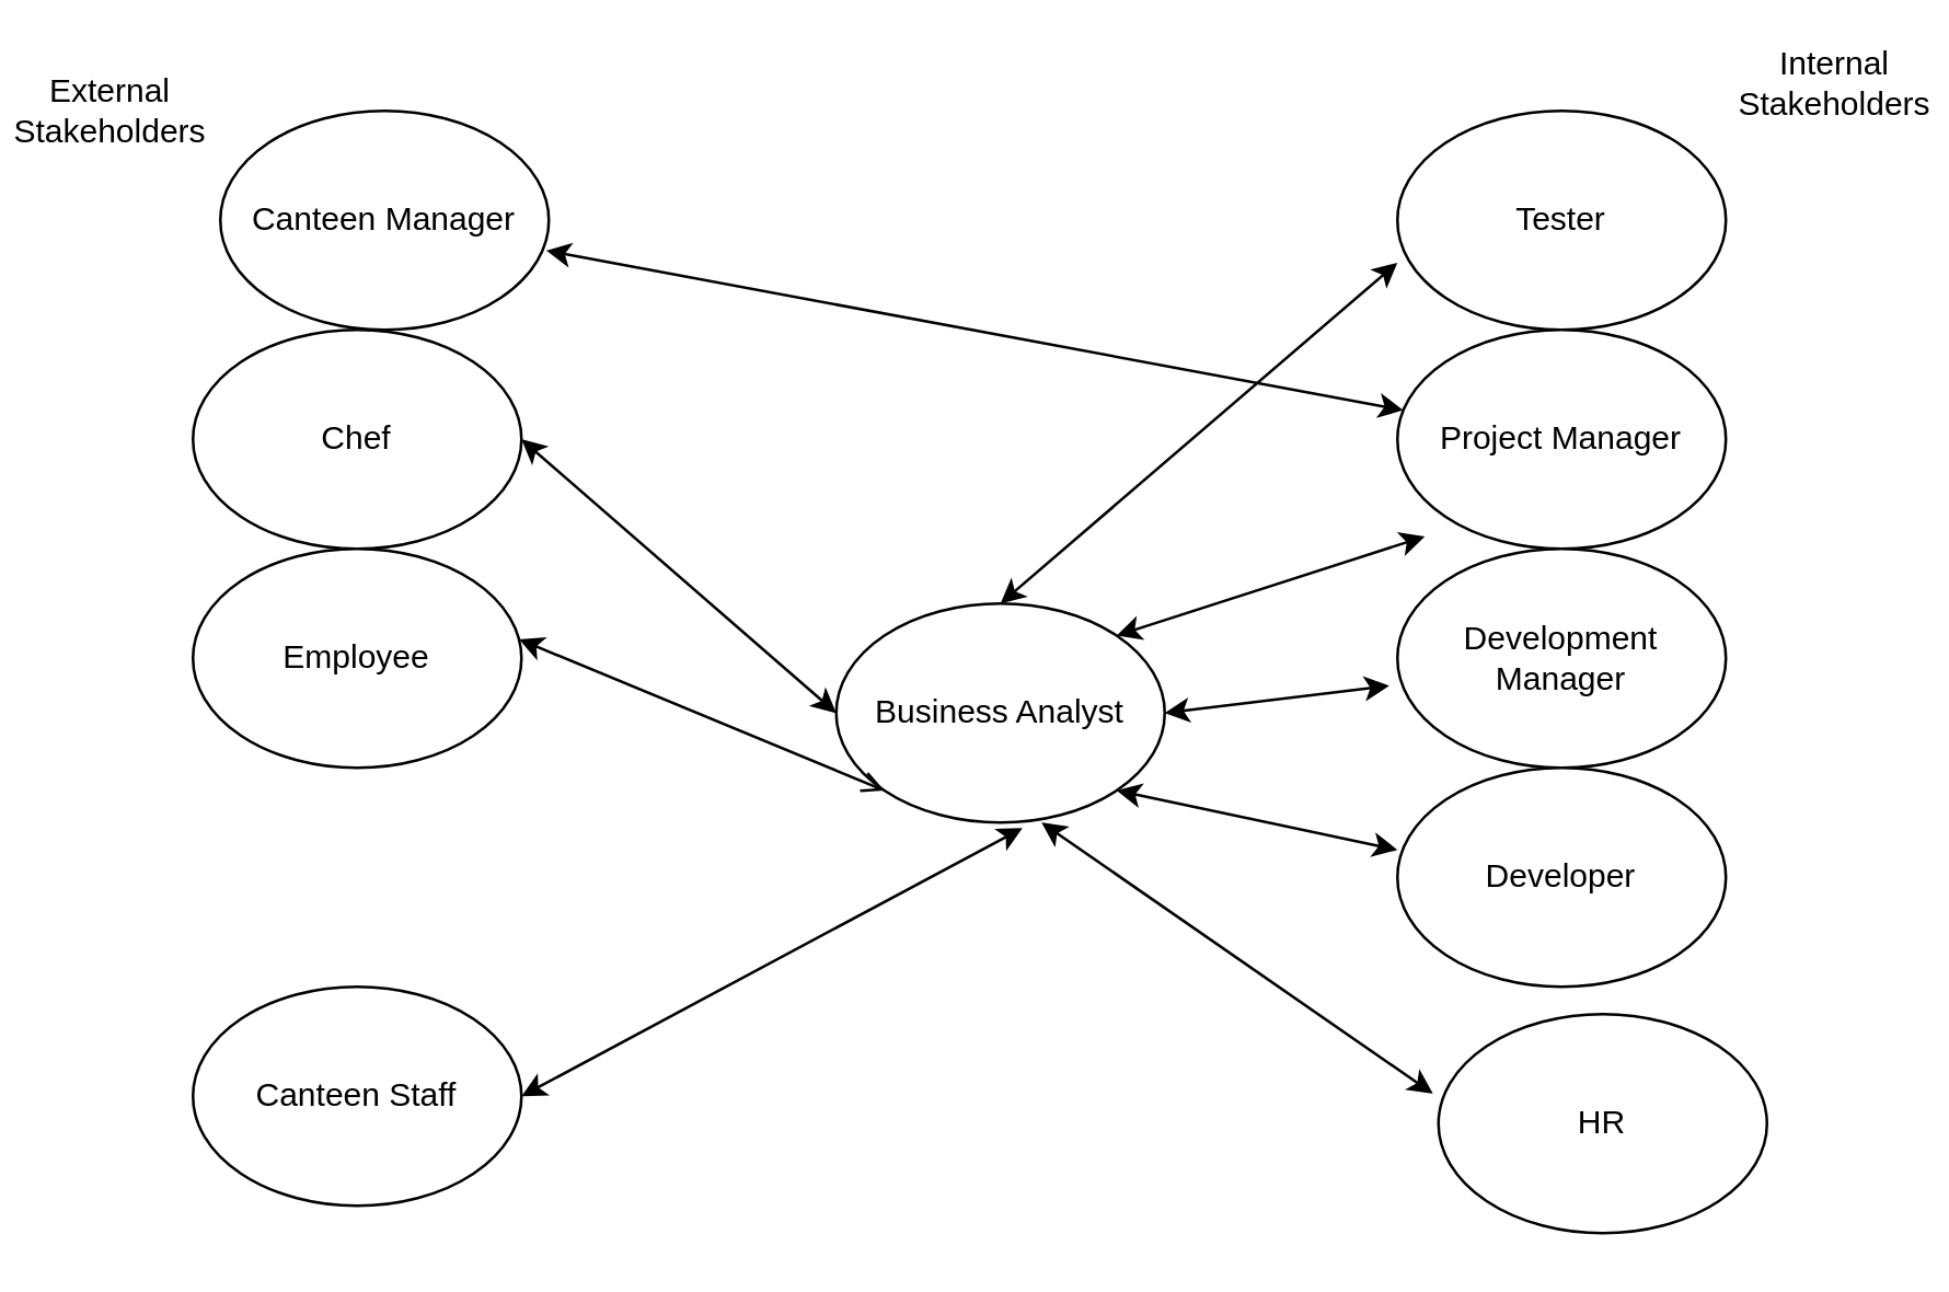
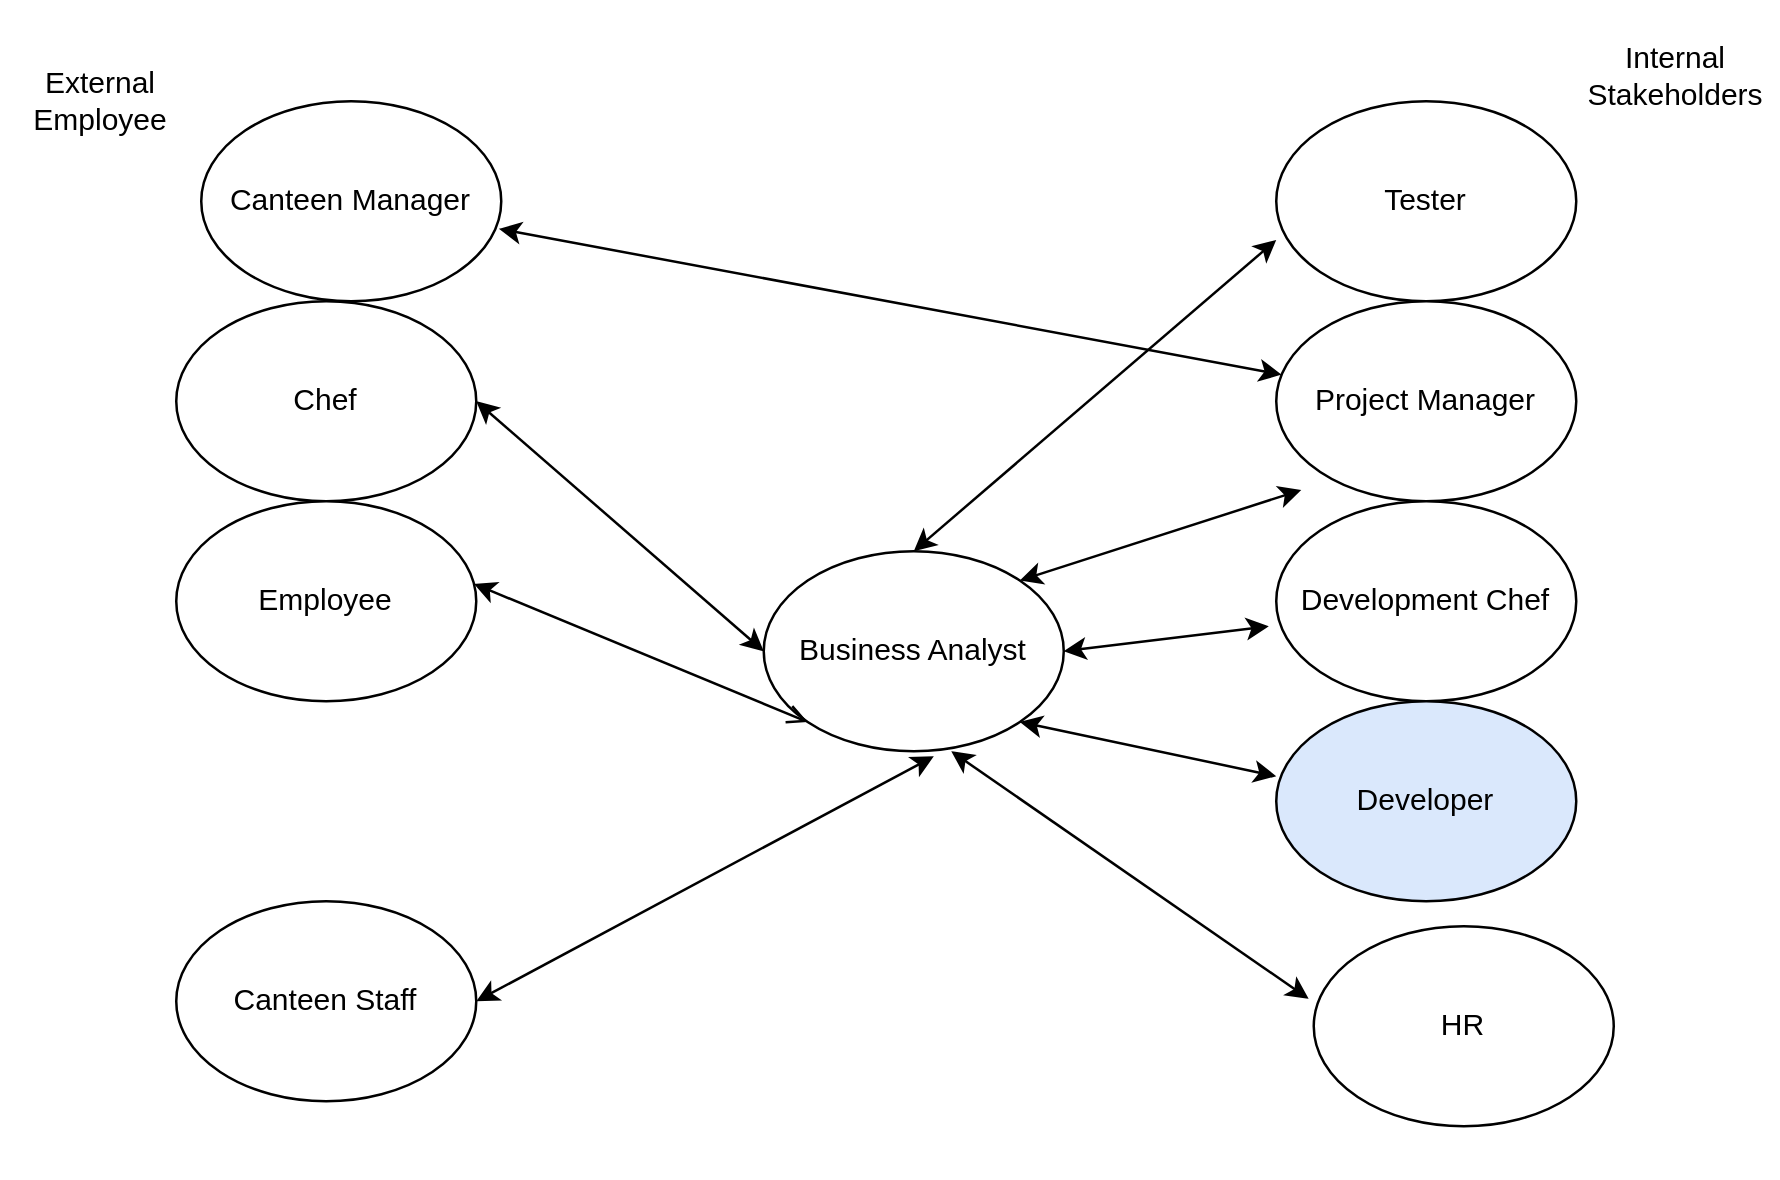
  <mxCell id="0" />
  <mxCell id="1" parent="0" />
  <mxCell id="2" value="Business Analyst" style="ellipse;whiteSpace=wrap;html=1;" vertex="1" parent="1"><mxGeometry x="305" y="220" width="120" height="80" as="geometry" /></mxCell>
  <mxCell id="3" value="&lt;span&gt;Canteen Manager&lt;/span&gt;" style="ellipse;whiteSpace=wrap;html=1;" vertex="1" parent="1"><mxGeometry x="80" y="40" width="120" height="80" as="geometry" /></mxCell>
  <mxCell id="4" value="&lt;span&gt;Chef&lt;/span&gt;" style="ellipse;whiteSpace=wrap;html=1;" vertex="1" parent="1"><mxGeometry x="70" y="120" width="120" height="80" as="geometry" /></mxCell>
  <mxCell id="5" value="Employee" style="ellipse;whiteSpace=wrap;html=1;" vertex="1" parent="1"><mxGeometry x="70" y="200" width="120" height="80" as="geometry" /></mxCell>
  <mxCell id="6" value="Tester" style="ellipse;whiteSpace=wrap;html=1;" vertex="1" parent="1"><mxGeometry x="510" y="40" width="120" height="80" as="geometry" /></mxCell>
  <mxCell id="7" value="Project Manager" style="ellipse;whiteSpace=wrap;html=1;" vertex="1" parent="1"><mxGeometry x="510" y="120" width="120" height="80" as="geometry" /></mxCell>
- <mxCell id="8" value="Development Manager" style="ellipse;whiteSpace=wrap;html=1;" vertex="1" parent="1"><mxGeometry x="510" y="200" width="120" height="80" as="geometry" /></mxCell>
- <mxCell id="9" value="Developer" style="ellipse;whiteSpace=wrap;html=1;" vertex="1" parent="1"><mxGeometry x="510" y="280" width="120" height="80" as="geometry" /></mxCell>
+ <mxCell id="8" value="Development Chef" style="ellipse;whiteSpace=wrap;html=1;" vertex="1" parent="1"><mxGeometry x="510" y="200" width="120" height="80" as="geometry" /></mxCell>
+ <mxCell id="9" value="Developer" style="ellipse;whiteSpace=wrap;html=1;fillColor=#dae8fc;" vertex="1" parent="1"><mxGeometry x="510" y="280" width="120" height="80" as="geometry" /></mxCell>
  <mxCell id="10" value="" style="endArrow=classic;startArrow=classic;html=1;exitX=0.992;exitY=0.638;exitDx=0;exitDy=0;exitPerimeter=0;" edge="1" parent="1" source="3" target="7"><mxGeometry width="50" height="50" relative="1" as="geometry"><mxPoint x="210" y="170" as="sourcePoint" /><mxPoint x="260" y="120" as="targetPoint" /></mxGeometry></mxCell>
  <mxCell id="11" value="" style="endArrow=classic;startArrow=classic;html=1;exitX=1;exitY=0.5;exitDx=0;exitDy=0;entryX=0;entryY=0.5;entryDx=0;entryDy=0;" edge="1" parent="1" source="4" target="2"><mxGeometry width="50" height="50" relative="1" as="geometry"><mxPoint x="209.04" y="101.04" as="sourcePoint" /><mxPoint x="342.133" y="236.535" as="targetPoint" /></mxGeometry></mxCell>
  <mxCell id="12" value="" style="endArrow=open;startArrow=classic;html=1;exitX=0.992;exitY=0.413;exitDx=0;exitDy=0;exitPerimeter=0;entryX=0;entryY=1;entryDx=0;entryDy=0;" edge="1" parent="1" source="5" target="2"><mxGeometry width="50" height="50" relative="1" as="geometry"><mxPoint x="219.04" y="111.04" as="sourcePoint" /><mxPoint x="352.133" y="246.535" as="targetPoint" /></mxGeometry></mxCell>
  <mxCell id="13" value="" style="endArrow=classic;startArrow=classic;html=1;exitX=0.5;exitY=0;exitDx=0;exitDy=0;" edge="1" parent="1" source="2"><mxGeometry width="50" height="50" relative="1" as="geometry"><mxPoint x="376.91" y="-40" as="sourcePoint" /><mxPoint x="510.003" y="95.495" as="targetPoint" /></mxGeometry></mxCell>
  <mxCell id="14" value="" style="endArrow=classic;startArrow=classic;html=1;exitX=1;exitY=0;exitDx=0;exitDy=0;" edge="1" parent="1" source="2"><mxGeometry width="50" height="50" relative="1" as="geometry"><mxPoint x="386.91" y="60" as="sourcePoint" /><mxPoint x="520.003" y="195.495" as="targetPoint" /></mxGeometry></mxCell>
  <mxCell id="15" value="" style="endArrow=classic;startArrow=classic;html=1;exitX=1;exitY=0.5;exitDx=0;exitDy=0;entryX=-0.025;entryY=0.625;entryDx=0;entryDy=0;entryPerimeter=0;" edge="1" parent="1" source="2" target="8"><mxGeometry width="50" height="50" relative="1" as="geometry"><mxPoint x="386.91" y="190" as="sourcePoint" /><mxPoint x="520.003" y="325.495" as="targetPoint" /></mxGeometry></mxCell>
  <mxCell id="16" value="" style="endArrow=classic;startArrow=classic;html=1;exitX=1;exitY=1;exitDx=0;exitDy=0;entryX=0;entryY=0.375;entryDx=0;entryDy=0;entryPerimeter=0;" edge="1" parent="1" source="2" target="9"><mxGeometry width="50" height="50" relative="1" as="geometry"><mxPoint x="269.04" y="161.04" as="sourcePoint" /><mxPoint x="402.133" y="296.535" as="targetPoint" /></mxGeometry></mxCell>
  <mxCell id="17" value="HR" style="ellipse;whiteSpace=wrap;html=1;" vertex="1" parent="1"><mxGeometry x="525" y="370" width="120" height="80" as="geometry" /></mxCell>
  <mxCell id="18" value="" style="endArrow=classic;startArrow=classic;html=1;exitX=0.625;exitY=1;exitDx=0;exitDy=0;exitPerimeter=0;entryX=-0.017;entryY=0.363;entryDx=0;entryDy=0;entryPerimeter=0;" edge="1" parent="1" source="2" target="17"><mxGeometry width="50" height="50" relative="1" as="geometry"><mxPoint x="200" y="330" as="sourcePoint" /><mxPoint x="440" y="430" as="targetPoint" /><Array as="points" /></mxGeometry></mxCell>
  <mxCell id="19" value="Canteen Staff" style="ellipse;whiteSpace=wrap;html=1;" vertex="1" parent="1"><mxGeometry x="70" y="360" width="120" height="80" as="geometry" /></mxCell>
  <mxCell id="20" value="" style="endArrow=classic;startArrow=classic;html=1;exitX=1;exitY=0.5;exitDx=0;exitDy=0;entryX=0.567;entryY=1.025;entryDx=0;entryDy=0;entryPerimeter=0;" edge="1" parent="1" source="19" target="2"><mxGeometry width="50" height="50" relative="1" as="geometry"><mxPoint x="260" y="410" as="sourcePoint" /><mxPoint x="310" y="360" as="targetPoint" /></mxGeometry></mxCell>
- <mxCell id="21" value="External Stakeholders" style="text;html=1;strokeColor=none;fillColor=none;align=center;verticalAlign=middle;whiteSpace=wrap;rounded=0;" vertex="1" parent="1"><mxGeometry x="20" y="30" width="40" height="20" as="geometry" /></mxCell>
+ <mxCell id="21" value="External Employee" style="text;html=1;strokeColor=none;fillColor=none;align=center;verticalAlign=middle;whiteSpace=wrap;rounded=0;" vertex="1" parent="1"><mxGeometry x="20" y="30" width="40" height="20" as="geometry" /></mxCell>
  <mxCell id="22" value="Internal Stakeholders" style="text;html=1;strokeColor=none;fillColor=none;align=center;verticalAlign=middle;whiteSpace=wrap;rounded=0;" vertex="1" parent="1"><mxGeometry x="650" y="20" width="40" height="20" as="geometry" /></mxCell>
